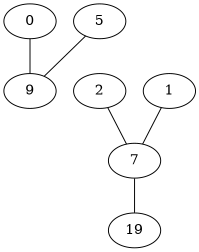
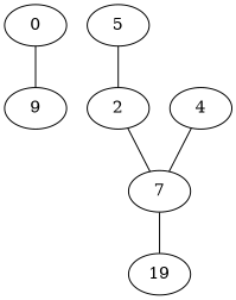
  graph {
    node [type=endpoint]
    edge [frequency=1 type0=line]
    0 [type=corner x=331 y=263]
    9 [type=intersection x=338 y=266]
    2 [x=192 y=1]
    7 [type=intersection x=193 y=275]
    n5 [label=19 x=201 y=343]
-   4 [x=112 y=254 label=1]
+   4 [x=112 y=254]
    5 [type=corner x=339 y=235]
    0 -- 9 [angle0=.40]
    2 -- 7 [angle0=1.57]
    7 -- n5 [angle0=1.45]
    4 -- 7 [angle0=.25]
-   5 -- 9 [angle0=-1.54]
+   5 -- 2 [angle0=-1.54]
  }
